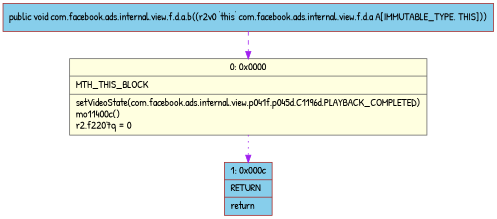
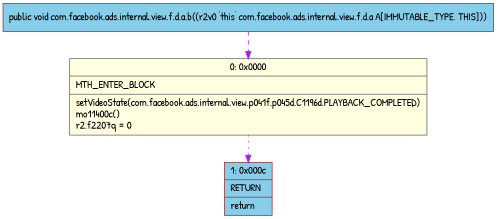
  digraph {
    fontname="Patrick Hand"
    node [shape=record style=filled fillcolor=skyblue color=brown fontname="Patrick Hand"]
    edge [color=purple fontname="Patrick Hand"]
-   n1 [label="{0\:\ 0x0000|MTH_THIS_BLOCK\l|setVideoState(com.facebook.ads.internal.view.p041f.p045d.C1196d.PLAYBACK_COMPLETED)\lmo11400c()\lr2.f2207q = 0\l}" fillcolor=lightyellow color=gray40]
+   n1 [label="{0\:\ 0x0000|MTH_ENTER_BLOCK\l|setVideoState(com.facebook.ads.internal.view.p041f.p045d.C1196d.PLAYBACK_COMPLETED)\lmo11400c()\lr2.f2207q = 0\l}" fillcolor=lightyellow color=gray40]
    n2 [label="{1\:\ 0x000c|RETURN\l|return\l}"]
    n3 [label="{public void com.facebook.ads.internal.view.f.d.a.b((r2v0 'this' com.facebook.ads.internal.view.f.d.a A[IMMUTABLE_TYPE, THIS])) }"]
    n1 -> n2 [style=dotted]
    n3 -> n1 [style=dashed]
  }
